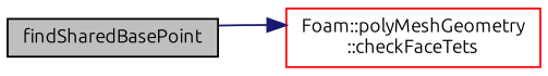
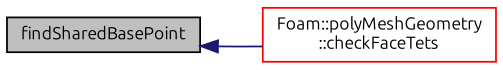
  digraph {
    rankdir=LR
    fontname=Ubuntu
    node [fontname=Ubuntu fontsize=10 shape=record]
    n1 [color=black fillcolor=grey75 fontcolor=black height=0.2 label=findSharedBasePoint style=filled width=0.4]
    n2 [color=red height=0.2 label="Foam::polyMeshGeometry\l::checkFaceTets" width=0.4]
-   n2 -> n1 [color=midnightblue dir=back fontname=Ubuntu fontsize=10 labelfontname=FreeSans labelfontsize=10 style=solid]
+   n1 -> n2 [color=midnightblue dir=back fontname=Ubuntu fontsize=10 labelfontname=FreeSans labelfontsize=10 style=solid]
  }
